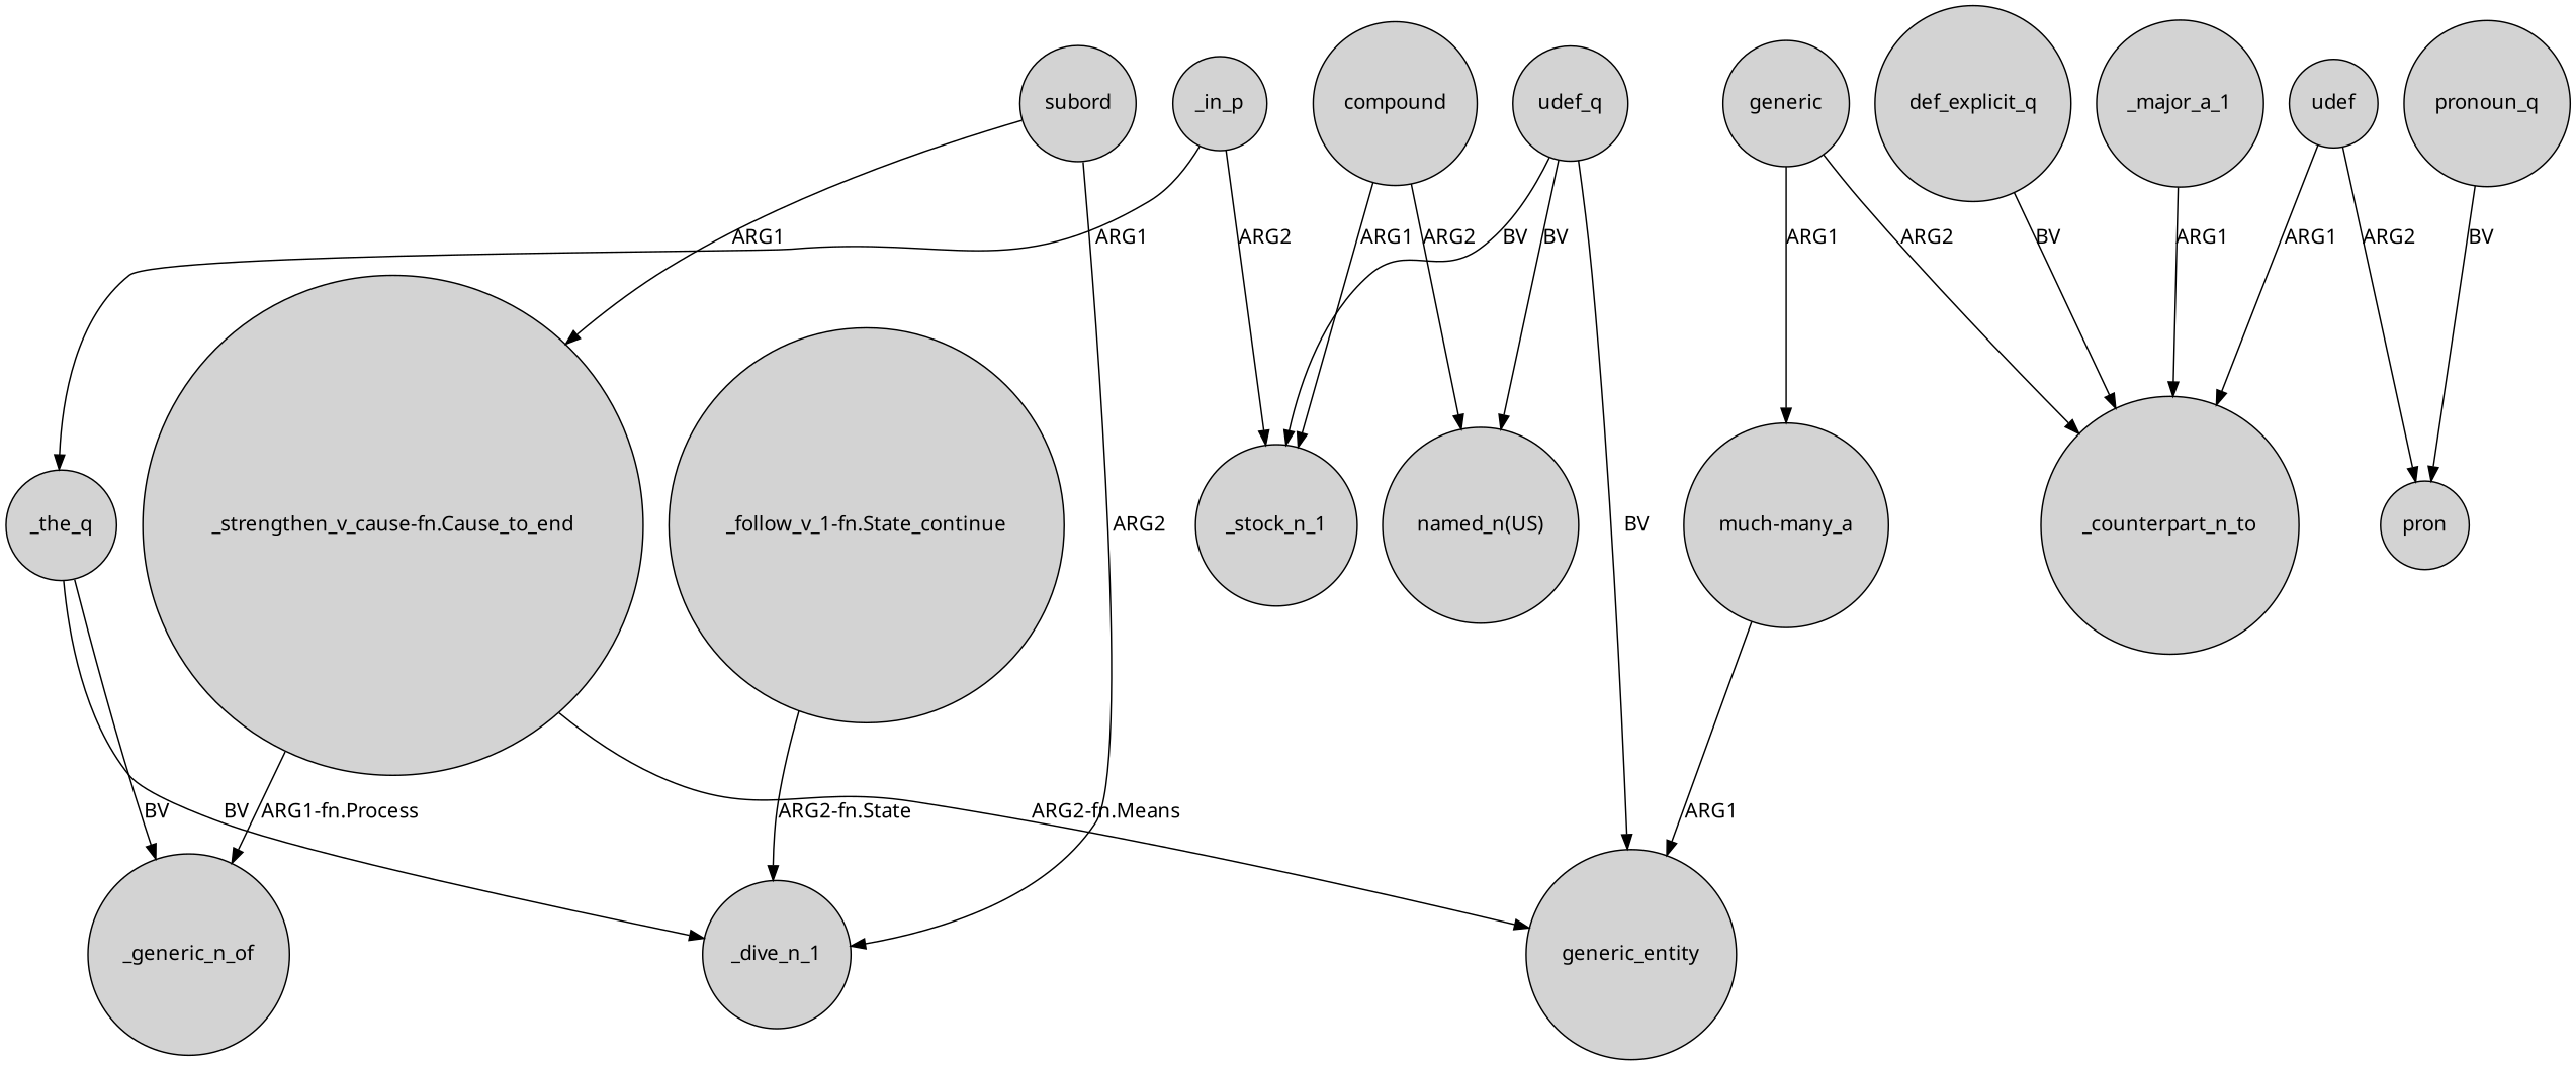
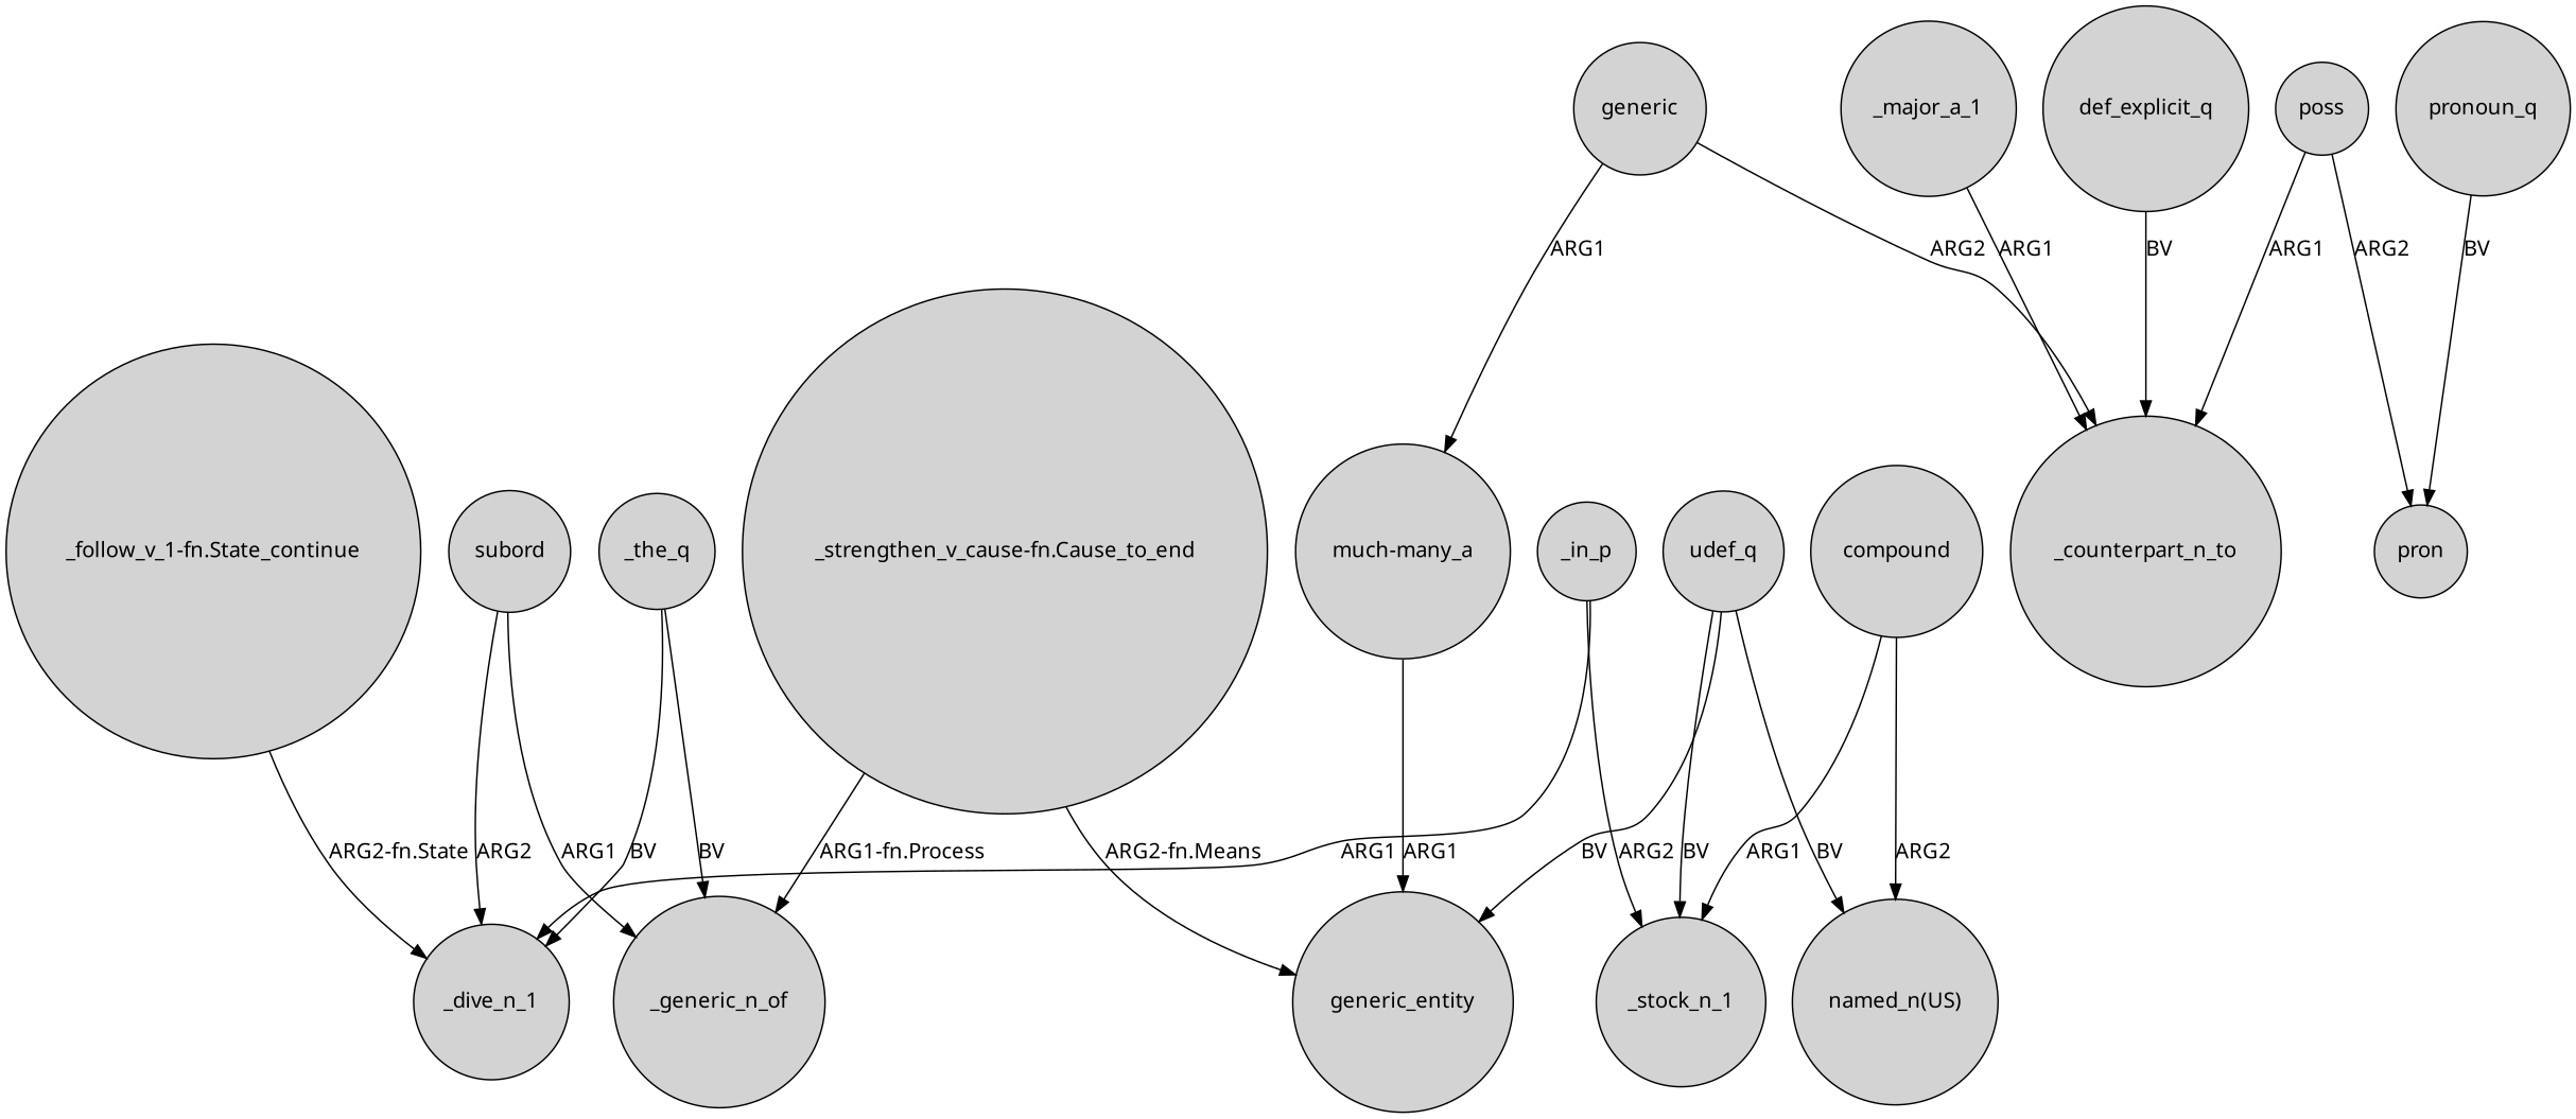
  digraph {
    fontname="Noto Sans"
    node [fontname="Noto Sans" shape=circle style=filled]
    edge [fontname="Noto Sans"]
    _in_p
    _dive_n_1
    _stock_n_1
    n4 [label=_generic_n_of]
    "_strengthen_v_cause-fn.Cause_to_end"
    generic_entity
    udef_q
    "named_n(US)"
    compound
    _the_q
    "_follow_v_1-fn.State_continue"
    pronoun_q
    pron
    n14 [label=generic]
    "much-many_a"
    _counterpart_n_to
-   poss [label=udef]
+   poss
    subord
    _major_a_1
    def_explicit_q
-   _in_p -> _the_q [label=ARG1]
+   _in_p -> _dive_n_1 [label=ARG1]
    _in_p -> _stock_n_1 [label=ARG2]
    "_strengthen_v_cause-fn.Cause_to_end" -> n4 [label="ARG1-fn.Process"]
    "_strengthen_v_cause-fn.Cause_to_end" -> generic_entity [label="ARG2-fn.Means"]
    udef_q -> _stock_n_1 [label=BV]
    udef_q -> generic_entity [label=BV]
    udef_q -> "named_n(US)" [label=BV]
    compound -> _stock_n_1 [label=ARG1]
    compound -> "named_n(US)" [label=ARG2]
    _the_q -> _dive_n_1 [label=BV]
    _the_q -> n4 [label=BV]
    "_follow_v_1-fn.State_continue" -> _dive_n_1 [label="ARG2-fn.State"]
    pronoun_q -> pron [label=BV]
    n14 -> "much-many_a" [label=ARG1]
    n14 -> _counterpart_n_to [label=ARG2]
    "much-many_a" -> generic_entity [label=ARG1]
    poss -> pron [label=ARG2]
    poss -> _counterpart_n_to [label=ARG1]
    subord -> _dive_n_1 [label=ARG2]
-   subord -> "_strengthen_v_cause-fn.Cause_to_end" [label=ARG1]
+   subord -> n4 [label=ARG1]
    _major_a_1 -> _counterpart_n_to [label=ARG1]
    def_explicit_q -> _counterpart_n_to [label=BV]
  }
